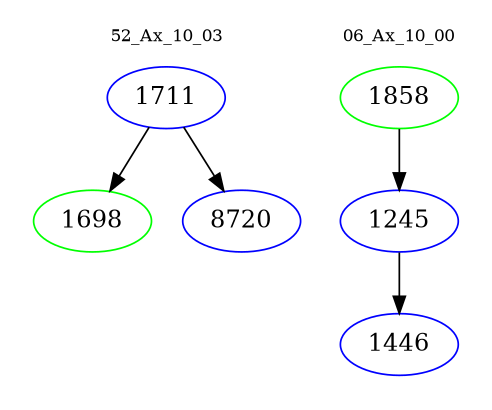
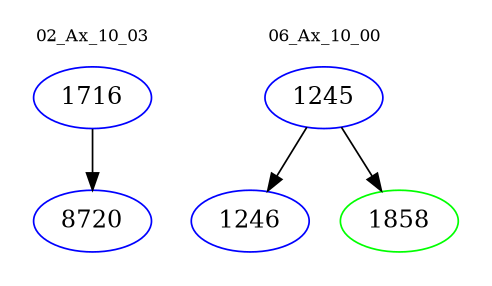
  digraph {
    node [color=blue]
    edge [color=black]
-   n1 [label=1711]
-   n2 [color=green label=1698]
+   n1 [label=1716]
    n3 [label=8720]
    n4 [label=1245]
-   n5 [label=1446]
+   n5 [label=1246]
    n6 [color=green label=1858]
    subgraph cluster_1 {
      color=white
      fontsize=10
-     label="52_Ax_10_03"
+     label="02_Ax_10_03"
      n1
-     n2
      n3
    }
    subgraph cluster_2 {
      color=white
      fontsize=10
      label="06_Ax_10_00"
      n4
      n5
      n6
    }
-   n1 -> n2
    n1 -> n3
    n4 -> n5
-   n6 -> n4
+   n4 -> n6
  }
